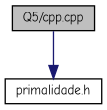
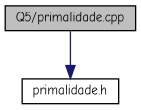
  digraph {
    fontname="Comic Neue"
    node [color=black fontname="Comic Neue" fontsize=10 shape=record style=filled]
-   n1 [fillcolor=grey75 fontcolor=black height=0.2 label="Q5/cpp.cpp" width=0.4]
+   n1 [fillcolor=grey75 fontcolor=black height=0.2 label="Q5/primalidade.cpp" width=0.4]
    n2 [fillcolor=white height=0.2 label="primalidade.h" width=0.4]
    n1 -> n2 [color=midnightblue fontname="Comic Neue" fontsize=10 labelfontname=Helvetica labelfontsize=10 style=solid]
  }
